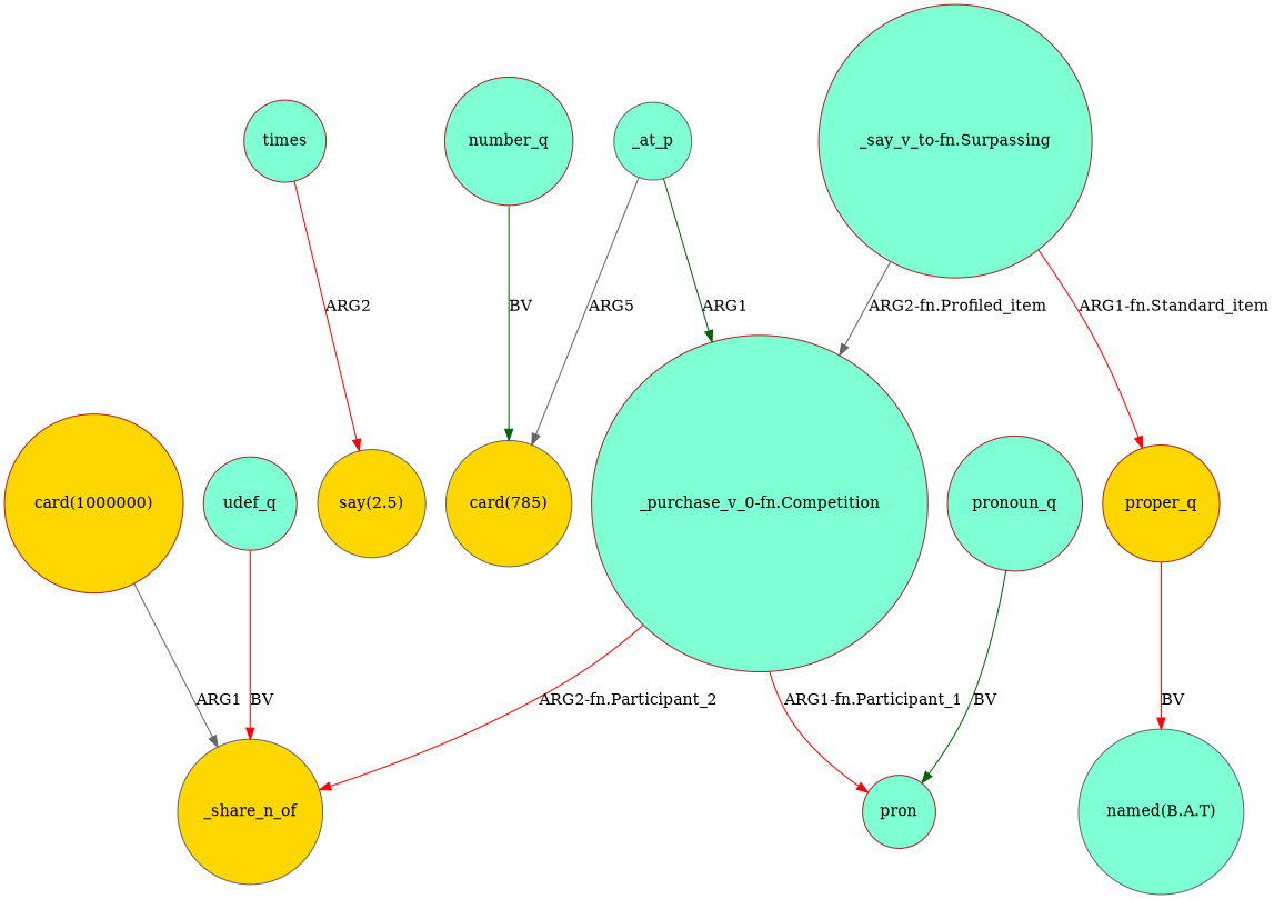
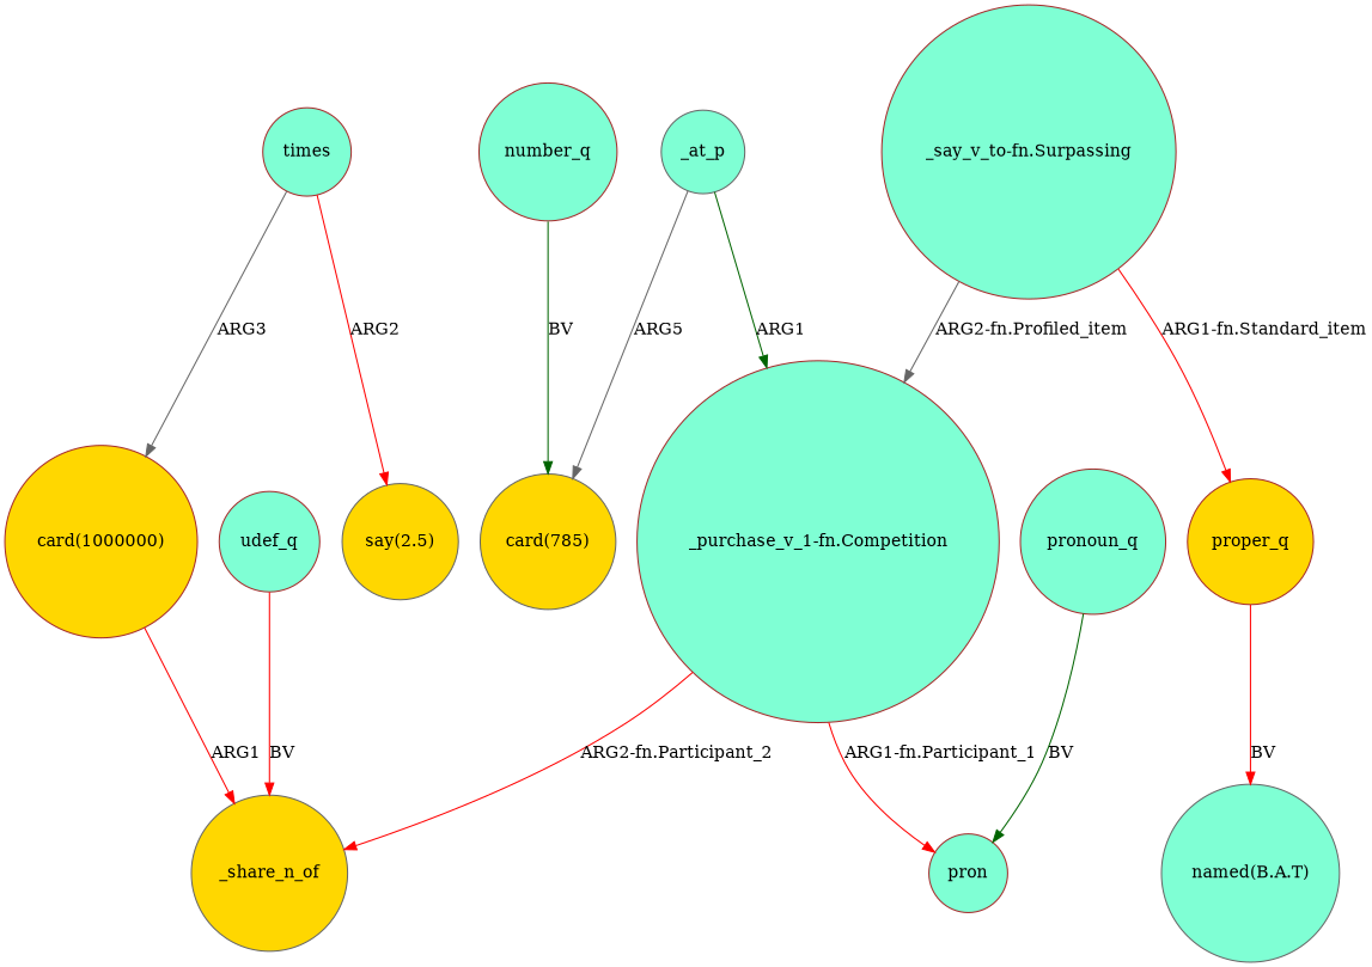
  digraph {
    node [color=brown fillcolor=aquamarine shape=circle style=filled]
    edge [color=red]
    "card(1000000)" [fillcolor=gold]
    times
    n3 [color=gray40 fillcolor=gold label="say(2.5)"]
    _share_n_of [color=gray40 fillcolor=gold]
-   "_purchase_v_1-fn.Competition" [label="_purchase_v_0-fn.Competition"]
+   "_purchase_v_1-fn.Competition"
    pron
    _at_p [color=gray40]
    "card(785)" [color=gray40 fillcolor=gold]
    "_say_v_to-fn.Surpassing"
    proper_q [fillcolor=gold]
    "named(B.A.T)" [color=gray40]
    number_q
    udef_q
    pronoun_q
-   "card(1000000)" -> _share_n_of [color=gray40 label=ARG1]
+   "card(1000000)" -> _share_n_of [label=ARG1]
+   times -> "card(1000000)" [color=gray40 label=ARG3]
    times -> n3 [label=ARG2]
    "_purchase_v_1-fn.Competition" -> _share_n_of [label="ARG2-fn.Participant_2"]
    "_purchase_v_1-fn.Competition" -> pron [label="ARG1-fn.Participant_1"]
    _at_p -> "_purchase_v_1-fn.Competition" [color=darkgreen label=ARG1]
    _at_p -> "card(785)" [color=gray40 label=ARG5]
    "_say_v_to-fn.Surpassing" -> "_purchase_v_1-fn.Competition" [color=gray40 label="ARG2-fn.Profiled_item"]
    "_say_v_to-fn.Surpassing" -> proper_q [label="ARG1-fn.Standard_item"]
    proper_q -> "named(B.A.T)" [label=BV]
    number_q -> "card(785)" [color=darkgreen label=BV]
    udef_q -> _share_n_of [label=BV]
    pronoun_q -> pron [color=darkgreen label=BV]
  }
